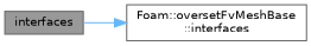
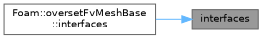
  digraph {
    rankdir=LR
    node [fontname=Helvetica fontsize=10 shape=box style=filled]
    n1 [color=gray40 fillcolor=grey60 fontcolor=black height=0.2 label=interfaces width=0.4]
    n2 [color=grey40 fillcolor=white height=0.2 label="Foam::oversetFvMeshBase\l::interfaces" width=0.4]
-   n1 -> n2 [color=steelblue1 fontname=Helvetica fontsize=10 labelfontname=Helvetica labelfontsize=10 style=solid]
+   n2 -> n1 [color=steelblue1 fontname=Helvetica fontsize=10 labelfontname=Helvetica labelfontsize=10 style=solid]
  }
